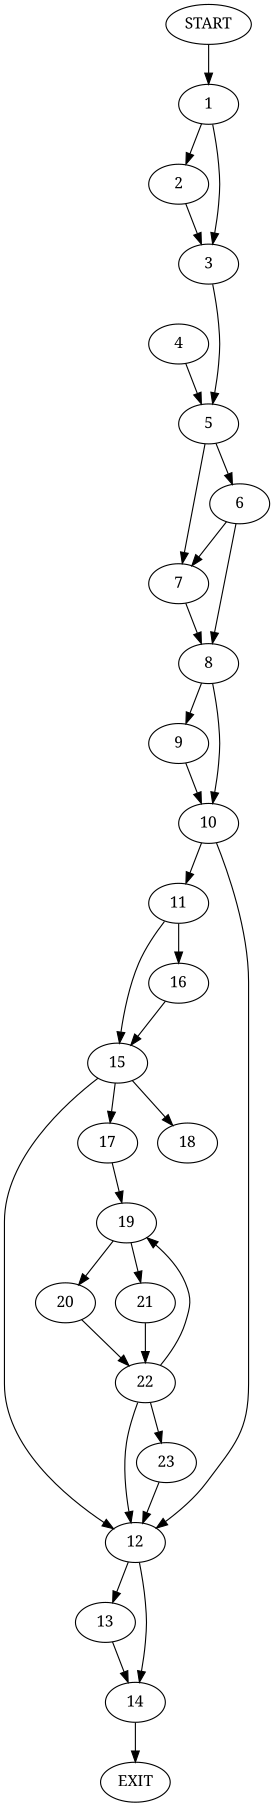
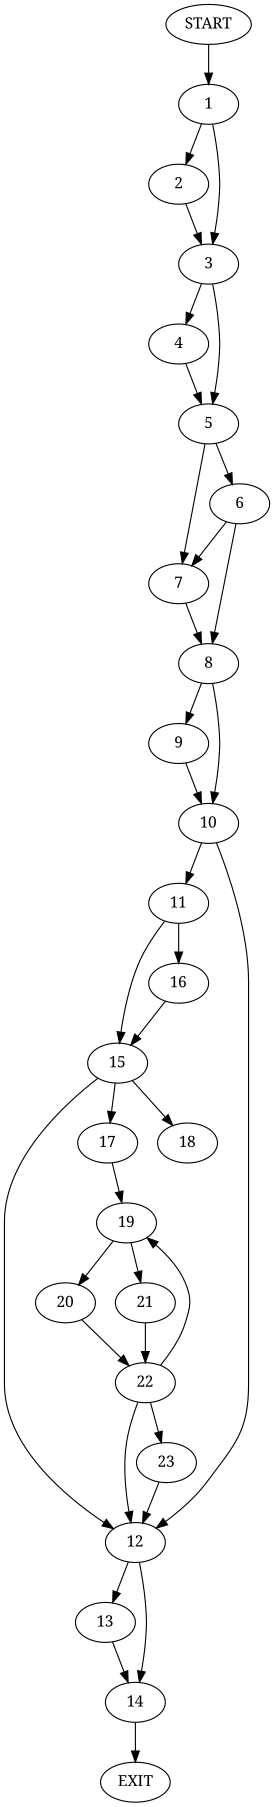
  digraph {
    fontname="Noto Serif"
    node [fontname="Noto Serif"]
    edge [fontname="Noto Serif"]
    n1 [label=START]
    1
    2
    3
    n5 [label=EXIT]
    4
    5
    6
    7
    8
    9
    10
    11
    12
    15
    16
    13
    14
    17
    18
    19
    20
    21
    22
    23
    n1 -> 1
    1 -> 2
    1 -> 3
    2 -> 3
+   3 -> 4
    3 -> 5
    4 -> 5
    5 -> 6
    5 -> 7
    6 -> 7
    6 -> 8
    7 -> 8
    8 -> 9
    8 -> 10
    9 -> 10
    10 -> 11
    10 -> 12
    11 -> 15
    11 -> 16
    12 -> 13
    12 -> 14
    15 -> 12
    15 -> 17
    15 -> 18
    16 -> 15
    13 -> 14
    14 -> n5
    17 -> 19
    19 -> 20
    19 -> 21
    20 -> 22
    21 -> 22
    22 -> 12
    22 -> 19
    22 -> 23
    23 -> 12
  }
